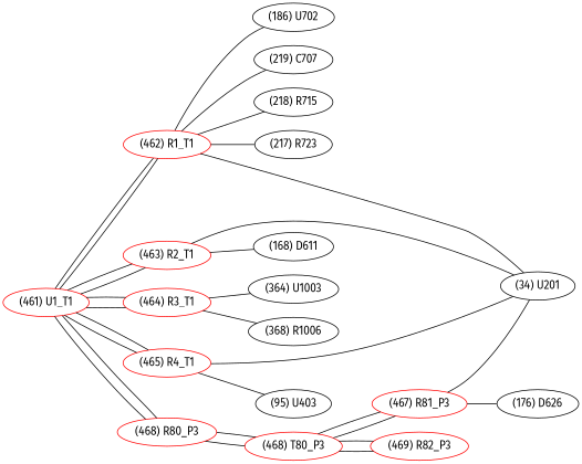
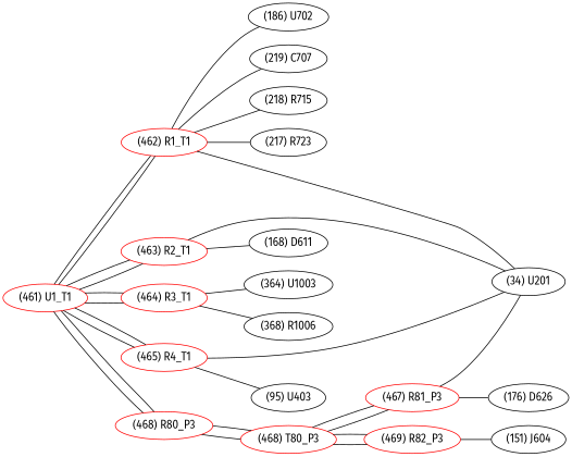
  graph {
    fontname="Fira Sans"
    rankdir=LR
    node [fontname="Fira Sans"]
    edge [fontname="Fira Sans"]
    n1 [color=red label="(461) U1_T1"]
    n2 [color=red label="(462) R1_T1"]
    n3 [color=red label="(463) R2_T1"]
    n4 [color=red label="(464) R3_T1"]
    n5 [color=red label="(465) R4_T1"]
    n6 [color=red label="(468) R80_P3"]
    n7 [label="(186) U702"]
    n8 [label="(219) C707"]
    n9 [label="(218) R715"]
    n10 [label="(217) R723"]
    n11 [label="(34) U201"]
    n12 [label="(168) D611"]
    n13 [label="(364) U1003"]
    n14 [label="(368) R1006"]
    n15 [label="(95) U403"]
    n16 [color=red label="(468) T80_P3"]
    n17 [color=red label="(467) R81_P3"]
    n18 [color=red label="(469) R82_P3"]
    n19 [label="(176) D626"]
+   n20 [label="(151) J604"]
    n1 -- n2
    n1 -- n3
    n1 -- n4
    n1 -- n5
    n1 -- n6
    n2 -- n1
    n2 -- n7
    n2 -- n8
    n2 -- n9
    n2 -- n10
    n2 -- n11
    n3 -- n1
    n3 -- n11
    n3 -- n12
    n4 -- n1
    n4 -- n13
    n4 -- n14
    n5 -- n1
    n5 -- n11
    n5 -- n15
    n6 -- n1
    n6 -- n16
    n16 -- n6
    n16 -- n17
    n16 -- n18
    n17 -- n11
    n17 -- n16
    n17 -- n19
    n18 -- n16
+   n18 -- n20
  }
